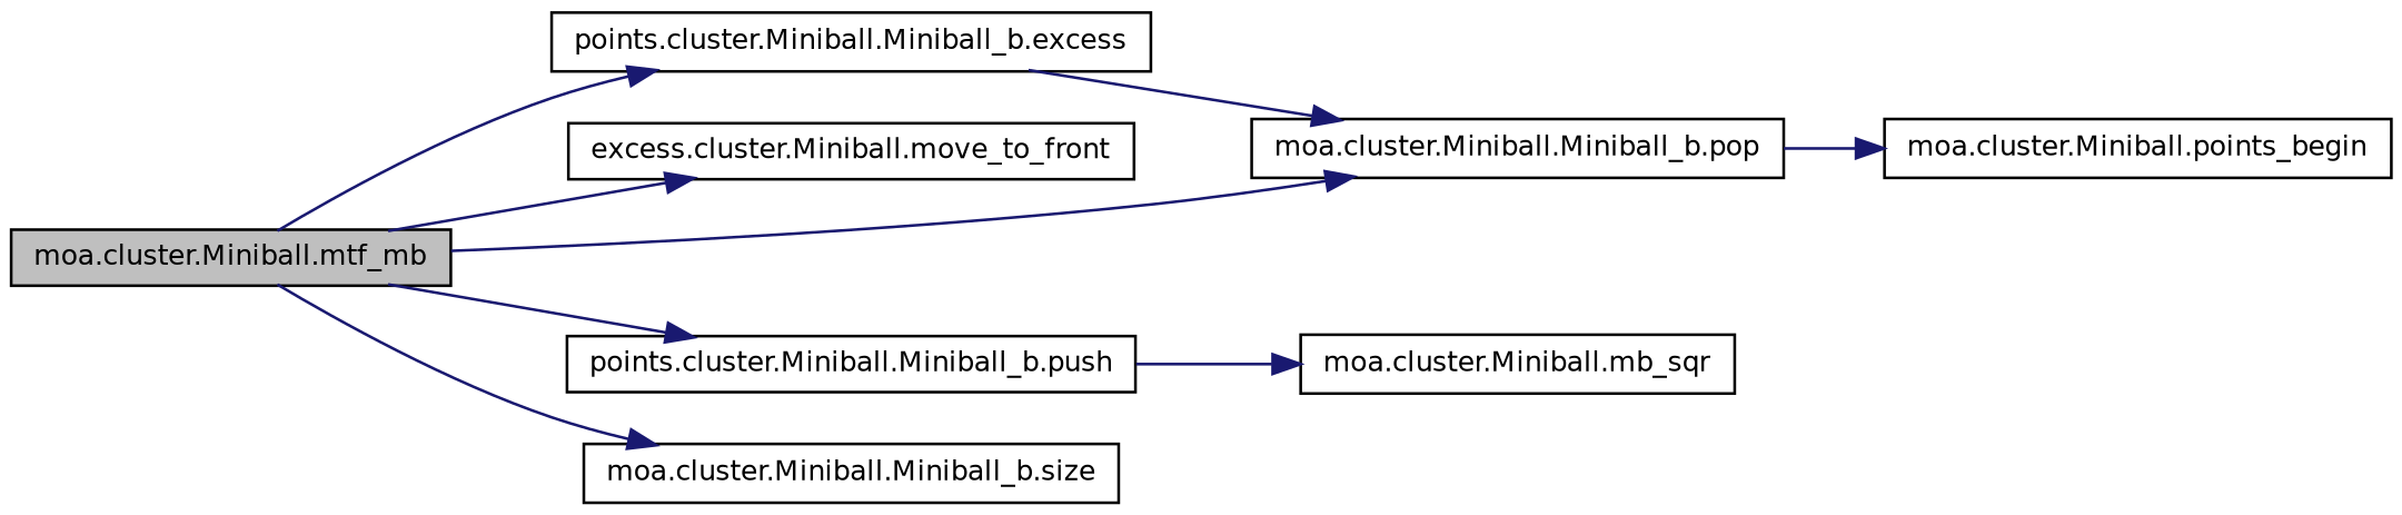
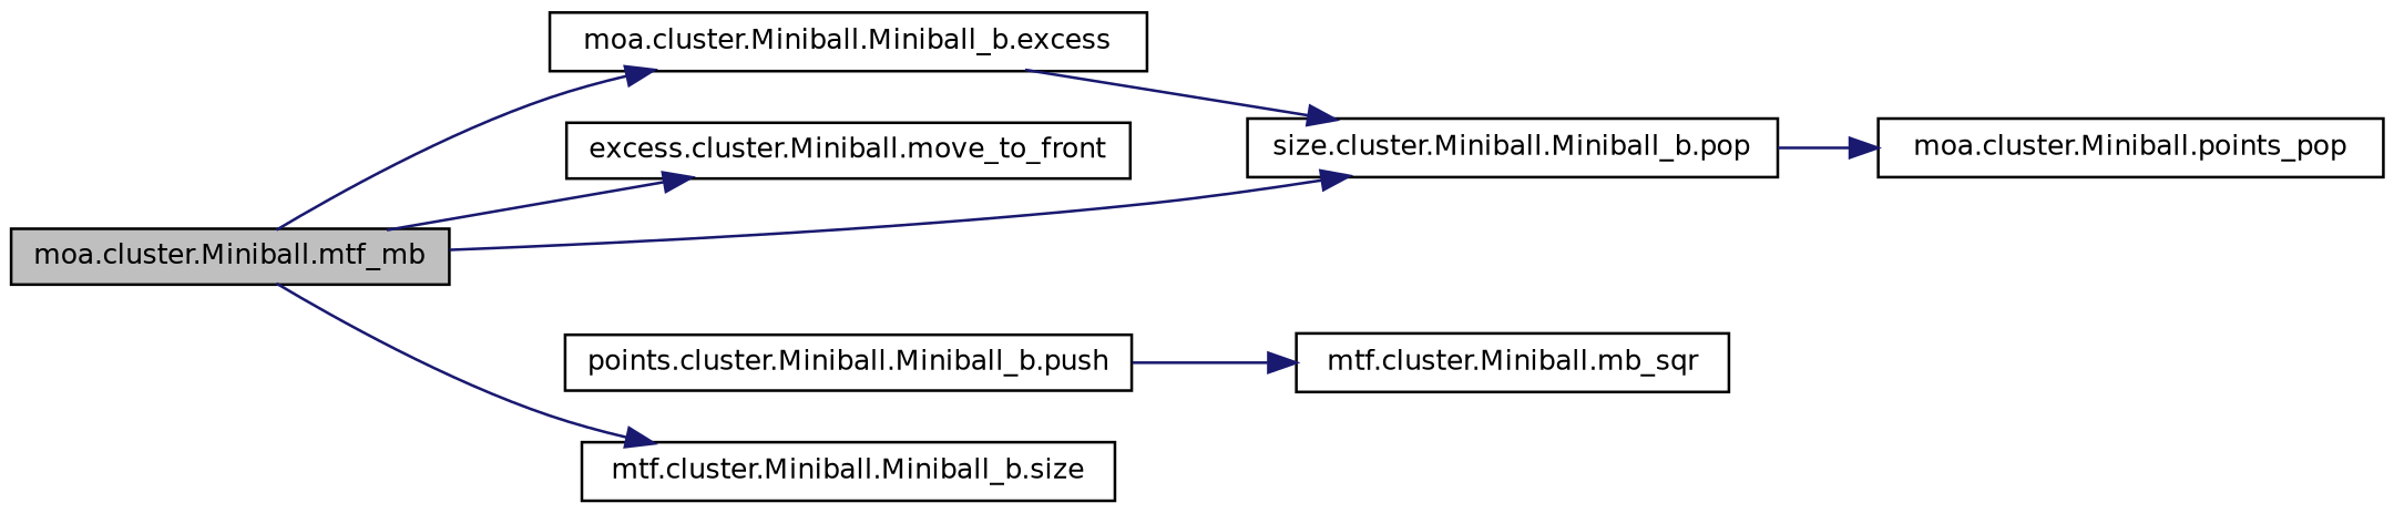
  digraph {
    rankdir=LR
    node [color=black fillcolor=white fontname=Helvetica fontsize=10 shape=record style=filled]
    edge [color=midnightblue fontname=Helvetica fontsize=10 labelfontname=Helvetica labelfontsize=10 style=solid]
    n1 [fillcolor=grey75 fontcolor=black height=0.2 label="moa.cluster.Miniball.mtf_mb" width=0.4]
-   n2 [height=0.2 label="points.cluster.Miniball.Miniball_b.excess" width=0.4]
+   n2 [height=0.2 label="moa.cluster.Miniball.Miniball_b.excess" width=0.4]
    n3 [height=0.2 label="excess.cluster.Miniball.move_to_front" width=0.4]
-   n4 [height=0.2 label="moa.cluster.Miniball.Miniball_b.pop" width=0.4]
+   n4 [height=0.2 label="size.cluster.Miniball.Miniball_b.pop" width=0.4]
    n5 [height=0.2 label="points.cluster.Miniball.Miniball_b.push" width=0.4]
-   n6 [height=0.2 label="moa.cluster.Miniball.Miniball_b.size" width=0.4]
-   n7 [height=0.2 label="moa.cluster.Miniball.points_begin" width=0.4]
-   n8 [height=0.2 label="moa.cluster.Miniball.mb_sqr" width=0.4]
+   n6 [height=0.2 label="mtf.cluster.Miniball.Miniball_b.size" width=0.4]
+   n7 [height=0.2 label="moa.cluster.Miniball.points_pop" width=0.4]
+   n8 [height=0.2 label="mtf.cluster.Miniball.mb_sqr" width=0.4]
    n1 -> n2
    n1 -> n3
    n1 -> n4
-   n1 -> n5
    n1 -> n6
    n2 -> n4
    n4 -> n7
    n5 -> n8
  }
